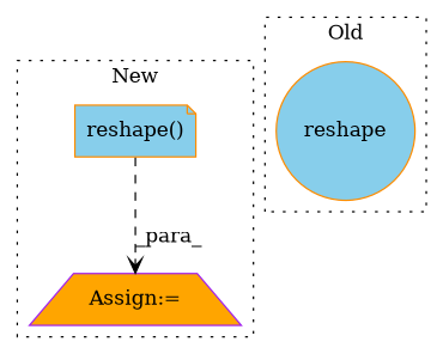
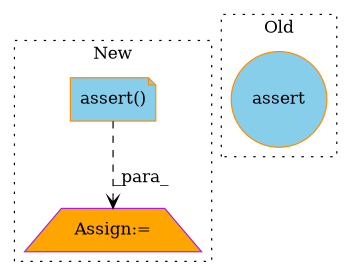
  digraph {
    node [style=filled fillcolor=skyblue color=darkorange]
-   n1 [a=75 l="14,1" label="reshape()" s="4845,5033" shape=note]
+   n1 [a=75 l="14,1" label="assert()" s="4845,5033" shape=note]
    n2 [a=68 l=3 label="Assign:=" s=4842 shape=trapezium fillcolor=orange color=purple]
-   n3 [a=65 l=7 label=reshape s=3386 shape=circle]
+   n3 [a=65 l=7 label=assert s=3386 shape=circle]
    subgraph cluster_1 {
      label=New
      style=dotted
      n1
      n2
    }
    subgraph cluster_2 {
      label=Old
      style=dotted
      n3
    }
    n1 -> n2 [label=_para_ style=dashed arrowhead=vee]
  }
